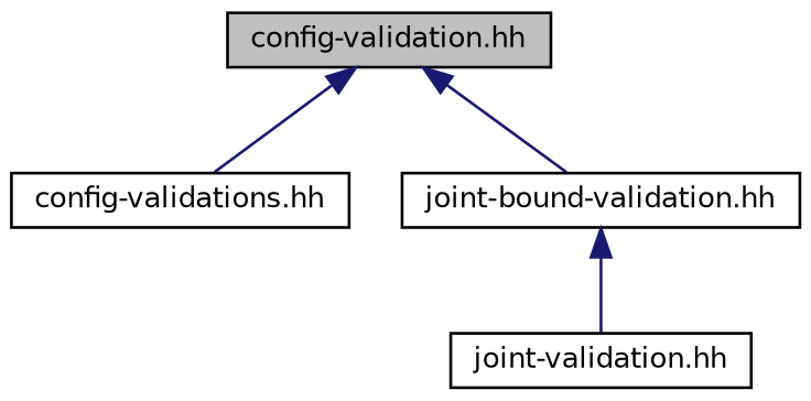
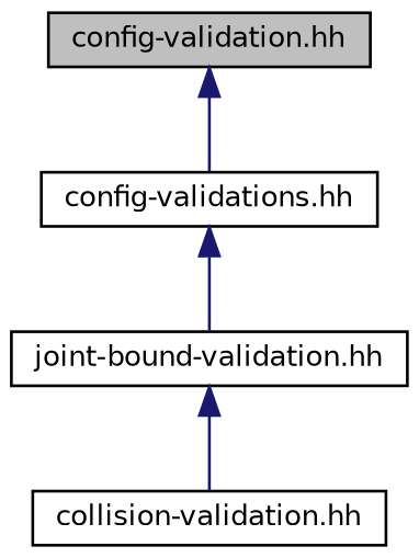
  digraph {
    node [color=black fillcolor=white fontname=Helvetica fontsize=10 shape=record style=filled]
    edge [color=midnightblue dir=back fontname=Helvetica fontsize=10 labelfontname=Helvetica labelfontsize=10 style=solid]
    n1 [fillcolor=grey75 fontcolor=black height=0.2 label="config-validation.hh" width=0.4]
    n2 [height=0.2 label="config-validations.hh" width=0.4]
    n3 [height=0.2 label="joint-bound-validation.hh" width=0.4]
-   n4 [height=0.2 label="joint-validation.hh" width=0.4]
+   n4 [height=0.2 label="collision-validation.hh" width=0.4]
    n1 -> n2
-   n1 -> n3
+   n2 -> n3
    n3 -> n4
  }
